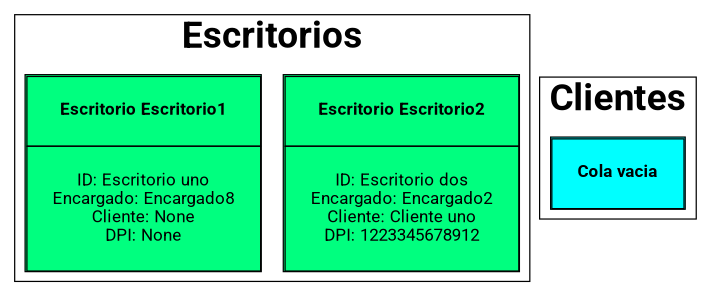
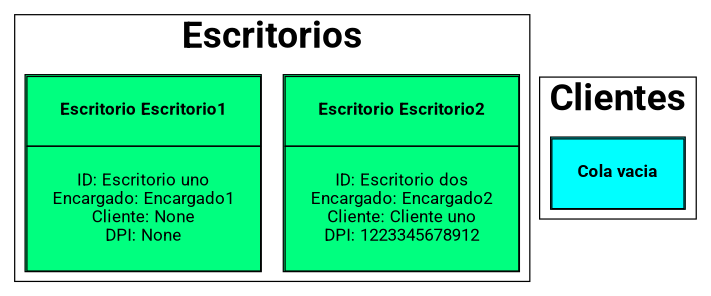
  digraph {
    fontname=Roboto
    node [color=springgreen fontname=Roboto pencolor="#00000" shape=plain style=filled]
    n1 [label=<<table cellspacing="0" cellpadding="20"><tr><td><b>Escritorio Escritorio2</b></td></tr><tr><td>ID: Escritorio dos<br/>Encargado: Encargado2<br/>Cliente: Cliente uno<br/>DPI: 1223345678912</td></tr></table>>]
-   n2 [label=<<table cellspacing="0" cellpadding="20"><tr><td><b>Escritorio Escritorio1</b></td></tr><tr><td>ID: Escritorio uno<br/>Encargado: Encargado8<br/>Cliente: None<br/>DPI: None</td></tr></table>>]
+   n2 [label=<<table cellspacing="0" cellpadding="20"><tr><td><b>Escritorio Escritorio1</b></td></tr><tr><td>ID: Escritorio uno<br/>Encargado: Encargado1<br/>Cliente: None<br/>DPI: None</td></tr></table>>]
    n3 [color=aqua label=<<table cellspacing="0" cellpadding="20"><tr><td><b>Cola vacia</b></td></tr></table>>]
    subgraph cluster_1 {
      fontsize=30
      label=<<b>Escritorios</b>>
      n1
      n2
    }
    subgraph cluster_2 {
      fontsize=30
      label=<<b>Clientes</b>>
      n3
    }
  }
